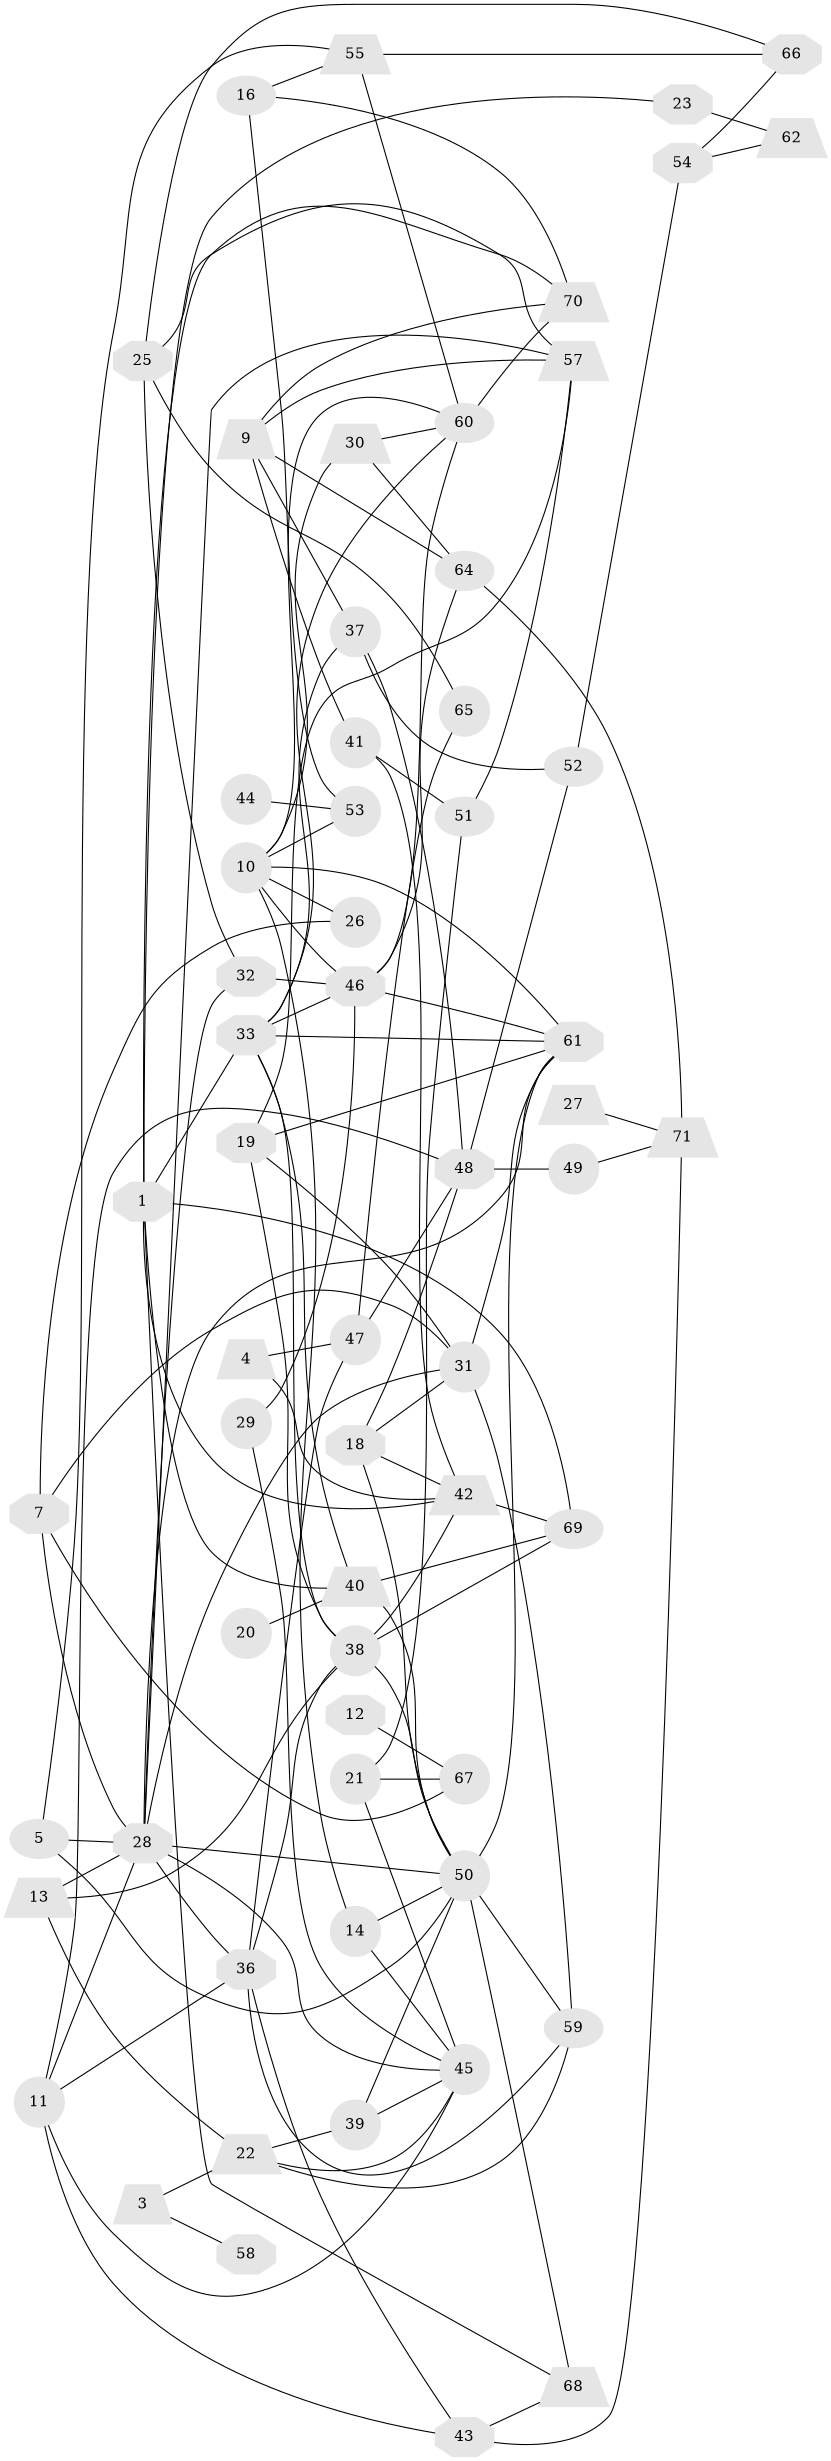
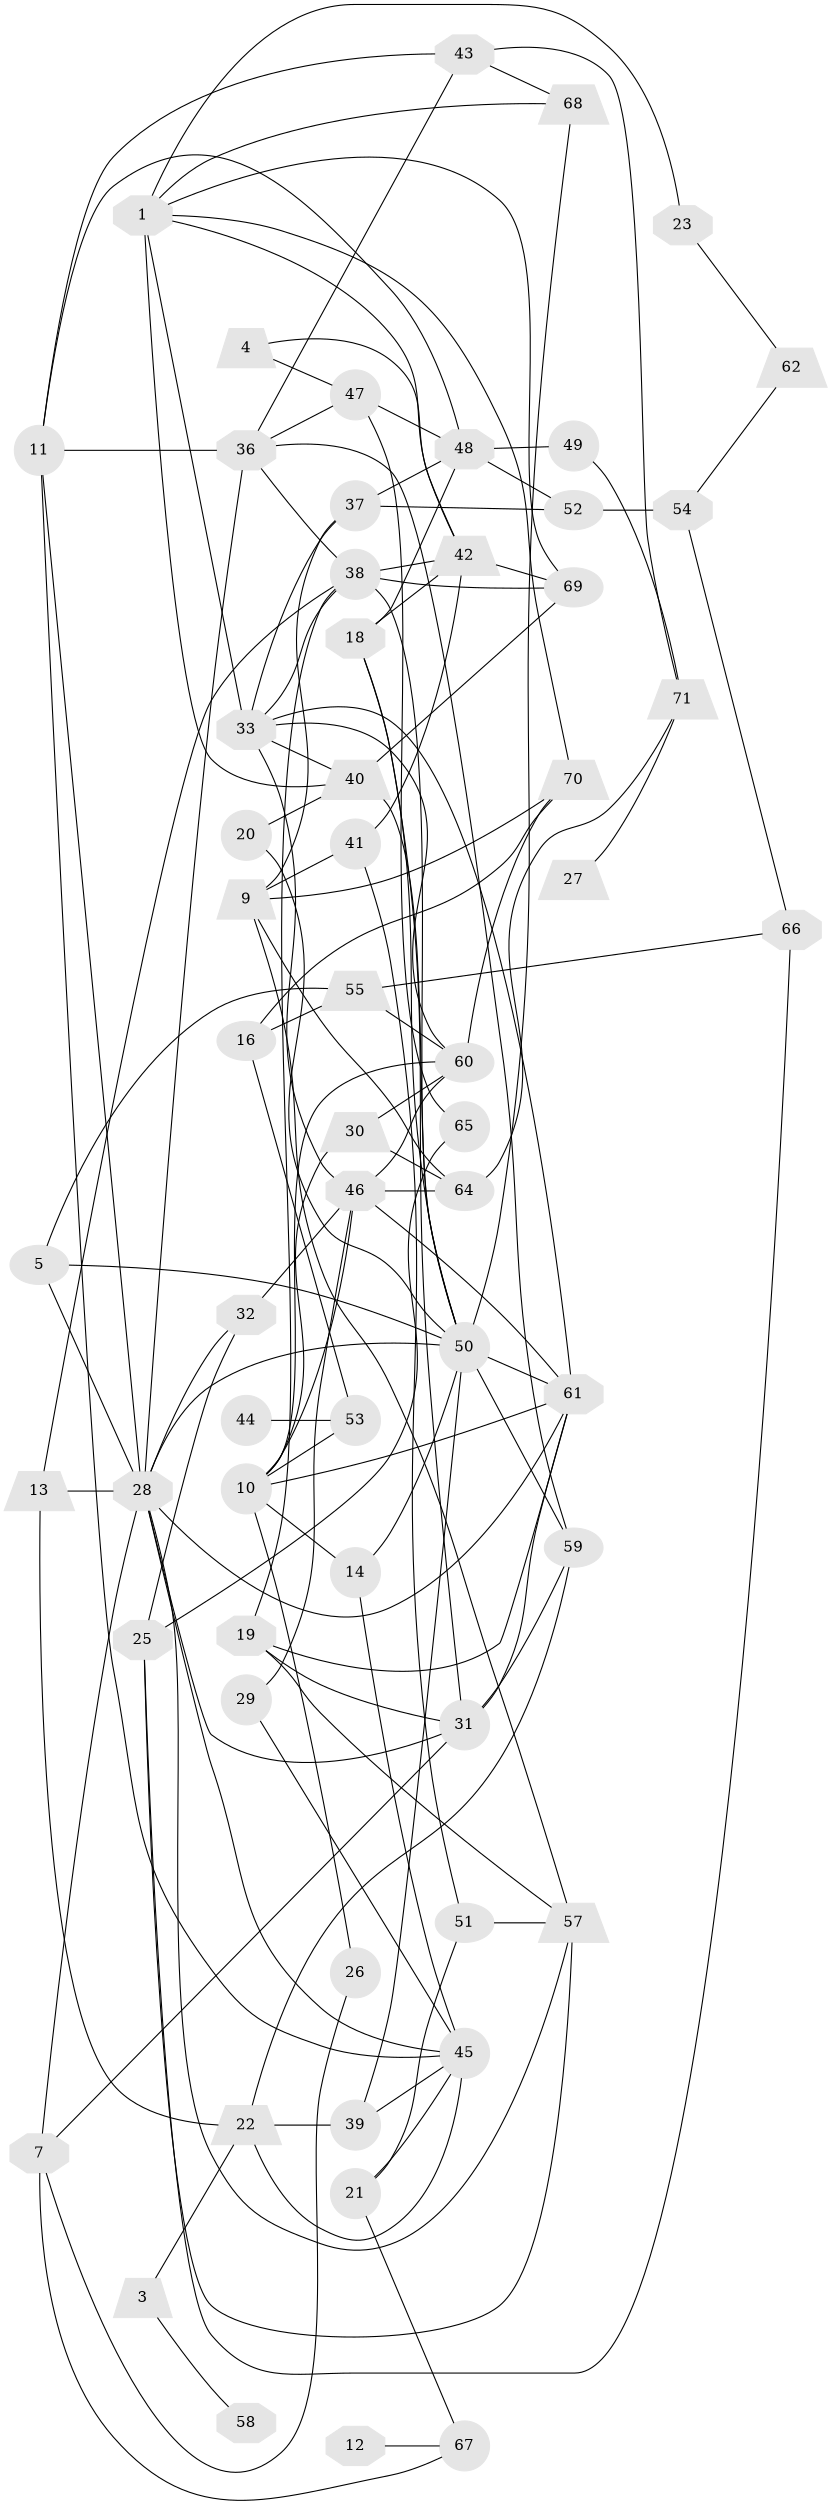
  graph {
    rankdir=LR
    node [color=gray90 shape=circle style=filled]
    edge [weight=1.0]
    1 [shape=octagon]
    23 [shape=octagon]
    33 [shape=octagon]
    40 [shape=trapezium]
    42 [shape=trapezium]
    68 [shape=trapezium]
    69 [shape=ellipse]
    70 [shape=trapezium]
    62 [shape=trapezium]
    37
    46 [shape=octagon]
    60 [shape=ellipse]
    61 [shape=octagon]
    38
    50
    3 [shape=trapezium]
    22 [shape=trapezium]
    58 [shape=octagon]
    45
    39
    59 [shape=ellipse]
    4 [shape=trapezium]
    47
    48 [shape=octagon]
    65
    5 [shape=ellipse]
    28 [shape=octagon]
    55 [shape=trapezium]
    31
    57 [shape=trapezium]
    36 [shape=octagon]
    32 [shape=octagon]
    66 [shape=octagon]
    7 [shape=octagon]
    26
    67
    9 [shape=trapezium]
    41
    64 [shape=ellipse]
    52 [shape=ellipse]
    51 [shape=ellipse]
    71 [shape=trapezium]
    10
    14
    30 [shape=trapezium]
    53
    11
    43 [shape=octagon]
    49
    12 [shape=octagon]
    13 [shape=trapezium]
    16 [shape=ellipse]
    18 [shape=octagon]
    19 [shape=octagon]
    20
    21
    25 [shape=octagon]
    27 [shape=trapezium]
    29
    54 [shape=octagon]
    44
    1 -- 23
    1 -- 33
    1 -- 40
    1 -- 42
    1 -- 68
    1 -- 69
    1 -- 70
    23 -- 62
    33 -- 40
    33 -- 37
    33 -- 46
    33 -- 60
    33 -- 61 [weight=2.0]
    33 -- 38
    40 -- 69
    40 -- 50
    42 -- 69
    37 -- 48
    37 -- 52
    46 -- 60
    46 -- 61
    46 -- 64
    60 -- 70
    38 -- 42
    38 -- 69
    38 -- 50
    50 -- 68
    50 -- 61
    50 -- 59
    3 -- 22
    3 -- 58
    22 -- 45
    22 -- 39
    22 -- 59
    39 -- 50
    39 -- 45
    4 -- 42 [weight=2.0]
    4 -- 47
    47 -- 48
    47 -- 65
    48 -- 52
    48 -- 49
    5 -- 50
    5 -- 28
    5 -- 55
    28 -- 61
    28 -- 50 [weight=2.0]
    28 -- 45 [weight=2.0]
    28 -- 31
    28 -- 57
    28 -- 36
    28 -- 32
    55 -- 60
    55 -- 66
    31 -- 61
    31 -- 59
    36 -- 38
    36 -- 59
    36 -- 47
    36 -- 43
    32 -- 46
    7 -- 28
    7 -- 31
    7 -- 26
    7 -- 67
    9 -- 70 [weight=2.0]
    9 -- 37
    9 -- 57
    9 -- 41
    9 -- 64
    41 -- 42
    41 -- 51
    64 -- 71
    52 -- 54
    51 -- 57
    10 -- 46
    10 -- 60
    10 -- 61
    10 -- 26
    10 -- 14
    10 -- 30
    10 -- 53
    14 -- 50
    14 -- 45
    30 -- 60
    30 -- 64
    11 -- 45
    11 -- 48
    11 -- 28
    11 -- 36
    11 -- 43
    43 -- 68
    43 -- 71
    49 -- 71
    12 -- 67
    13 -- 38
    13 -- 22
    13 -- 28
    16 -- 70
    16 -- 55
    16 -- 53
    18 -- 42
    18 -- 50
    18 -- 48
    18 -- 31
    19 -- 61
    19 -- 38
    19 -- 31
    19 -- 57
    20 -- 40
+   20 -- 50
    21 -- 45
    21 -- 67
    21 -- 51
    25 -- 65
    25 -- 57
    25 -- 32
    25 -- 66
    27 -- 71
    29 -- 46
    29 -- 45
    54 -- 62
    54 -- 66
    44 -- 53
  }
